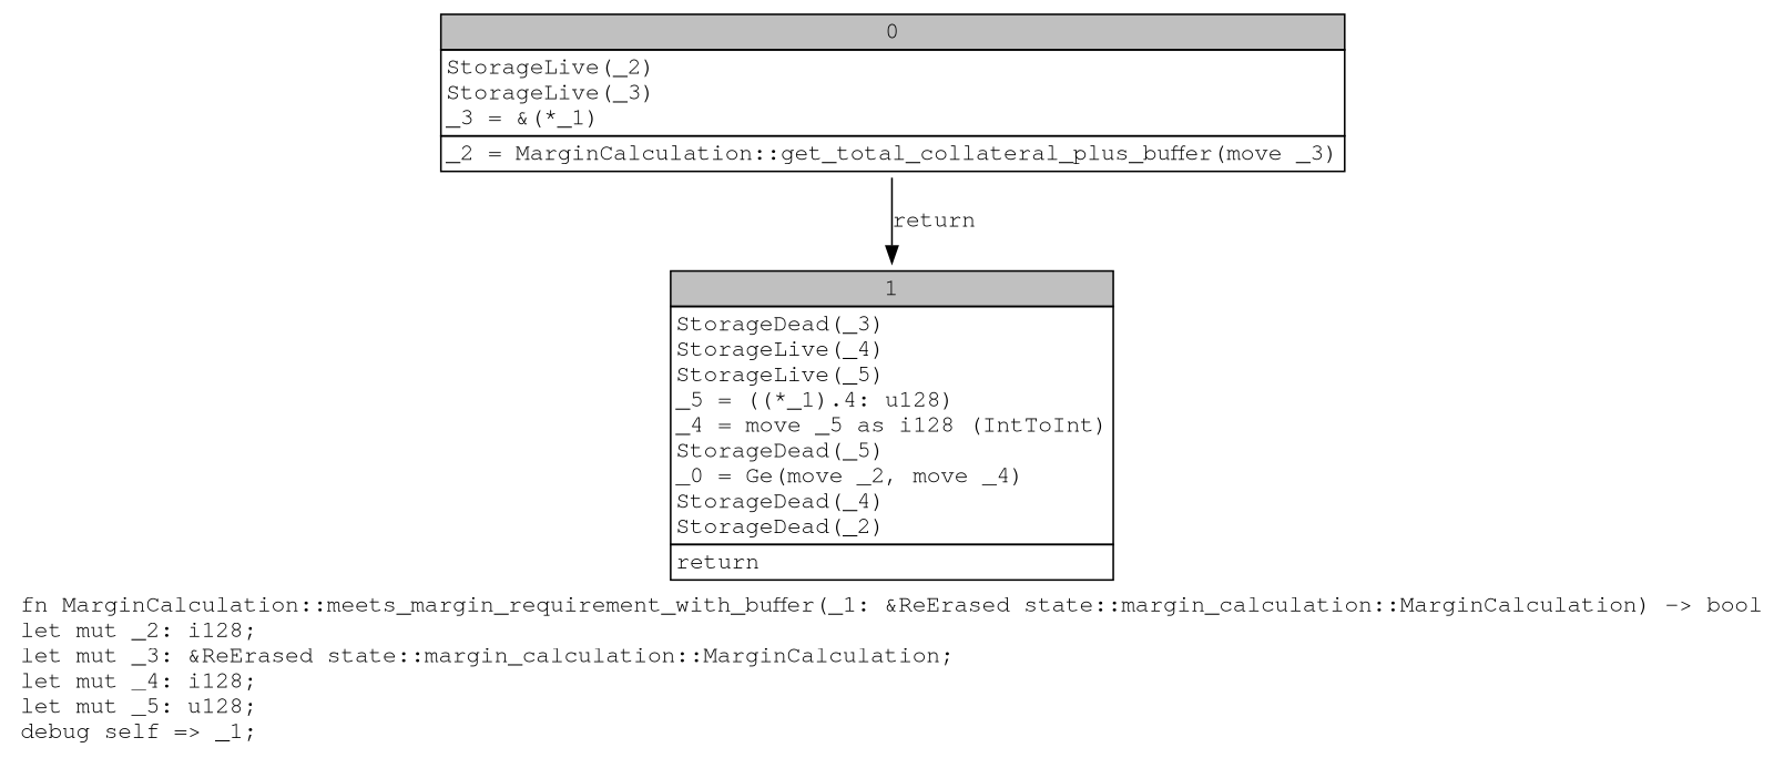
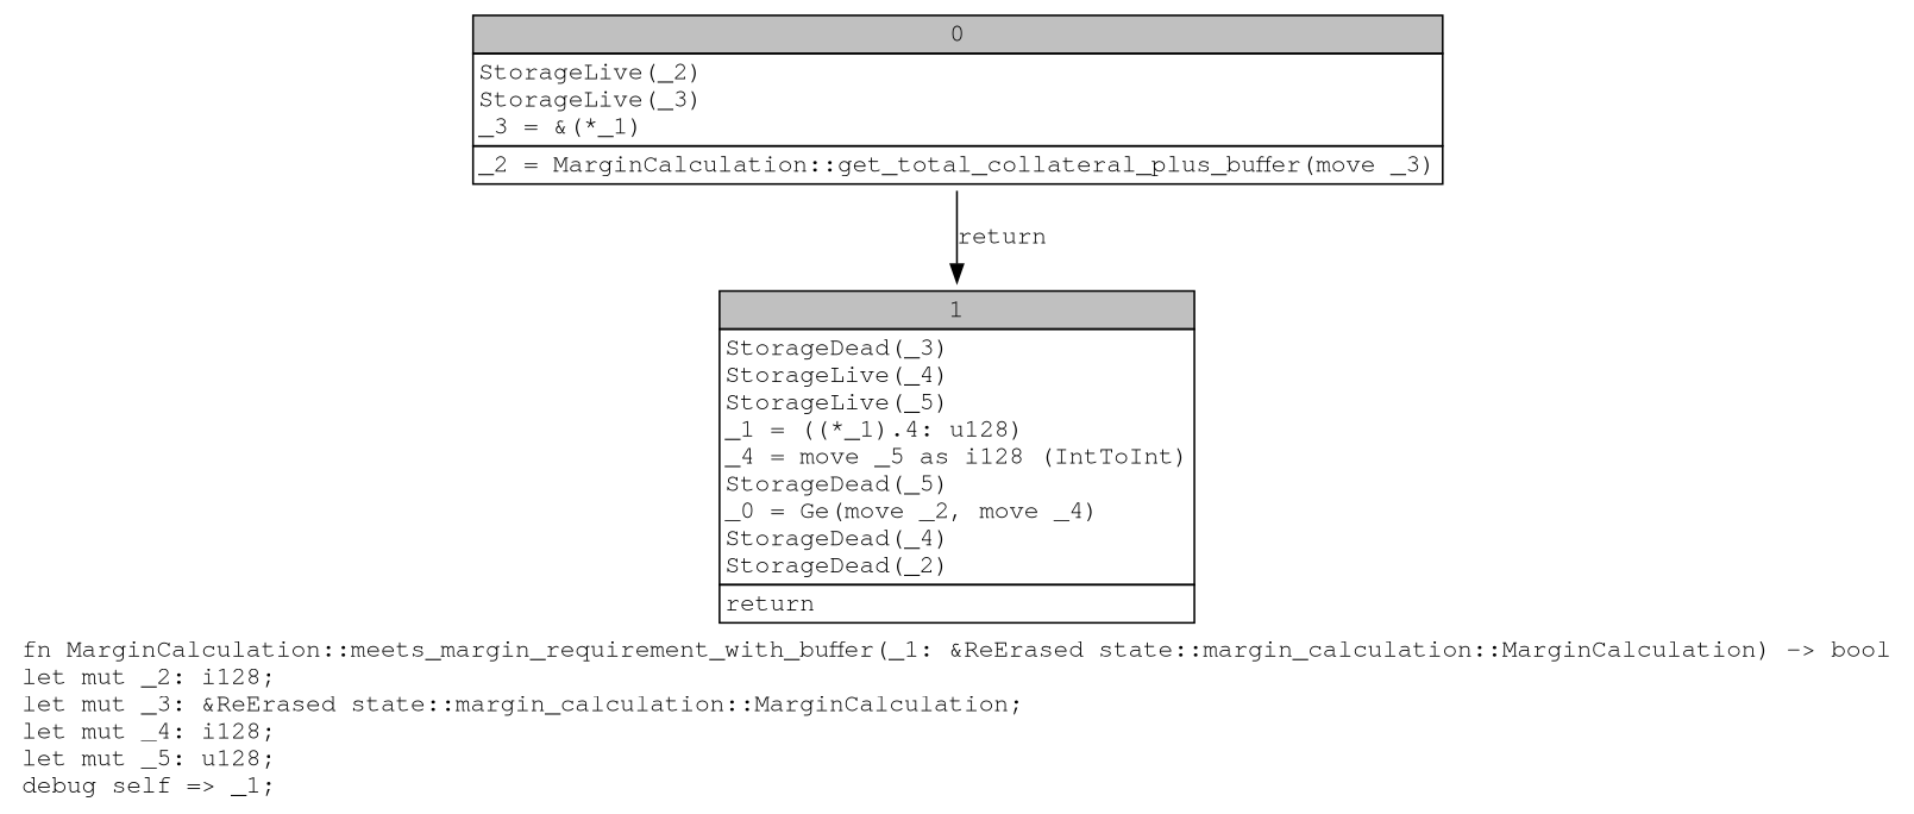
  digraph {
    fontname="Courier, monospace"
    label=<fn MarginCalculation::meets_margin_requirement_with_buffer(_1: &amp;ReErased state::margin_calculation::MarginCalculation) -&gt; bool<br align="left"/>let mut _2: i128;<br align="left"/>let mut _3: &amp;ReErased state::margin_calculation::MarginCalculation;<br align="left"/>let mut _4: i128;<br align="left"/>let mut _5: u128;<br align="left"/>debug self =&gt; _1;<br align="left"/>>
    node [fontname="Courier, monospace" shape=none]
    n1 [label=<<table border="0" cellborder="1" cellspacing="0"><tr><td bgcolor="gray" align="center" colspan="1">0</td></tr><tr><td align="left" balign="left">StorageLive(_2)<br/>StorageLive(_3)<br/>_3 = &amp;(*_1)<br/></td></tr><tr><td align="left">_2 = MarginCalculation::get_total_collateral_plus_buffer(move _3)</td></tr></table>>]
-   n2 [label=<<table border="0" cellborder="1" cellspacing="0"><tr><td bgcolor="gray" align="center" colspan="1">1</td></tr><tr><td align="left" balign="left">StorageDead(_3)<br/>StorageLive(_4)<br/>StorageLive(_5)<br/>_5 = ((*_1).4: u128)<br/>_4 = move _5 as i128 (IntToInt)<br/>StorageDead(_5)<br/>_0 = Ge(move _2, move _4)<br/>StorageDead(_4)<br/>StorageDead(_2)<br/></td></tr><tr><td align="left">return</td></tr></table>>]
+   n2 [label=<<table border="0" cellborder="1" cellspacing="0"><tr><td bgcolor="gray" align="center" colspan="1">1</td></tr><tr><td align="left" balign="left">StorageDead(_3)<br/>StorageLive(_4)<br/>StorageLive(_5)<br/>_1 = ((*_1).4: u128)<br/>_4 = move _5 as i128 (IntToInt)<br/>StorageDead(_5)<br/>_0 = Ge(move _2, move _4)<br/>StorageDead(_4)<br/>StorageDead(_2)<br/></td></tr><tr><td align="left">return</td></tr></table>>]
    n1 -> n2 [fontname="Courier, monospace" label=return]
  }
